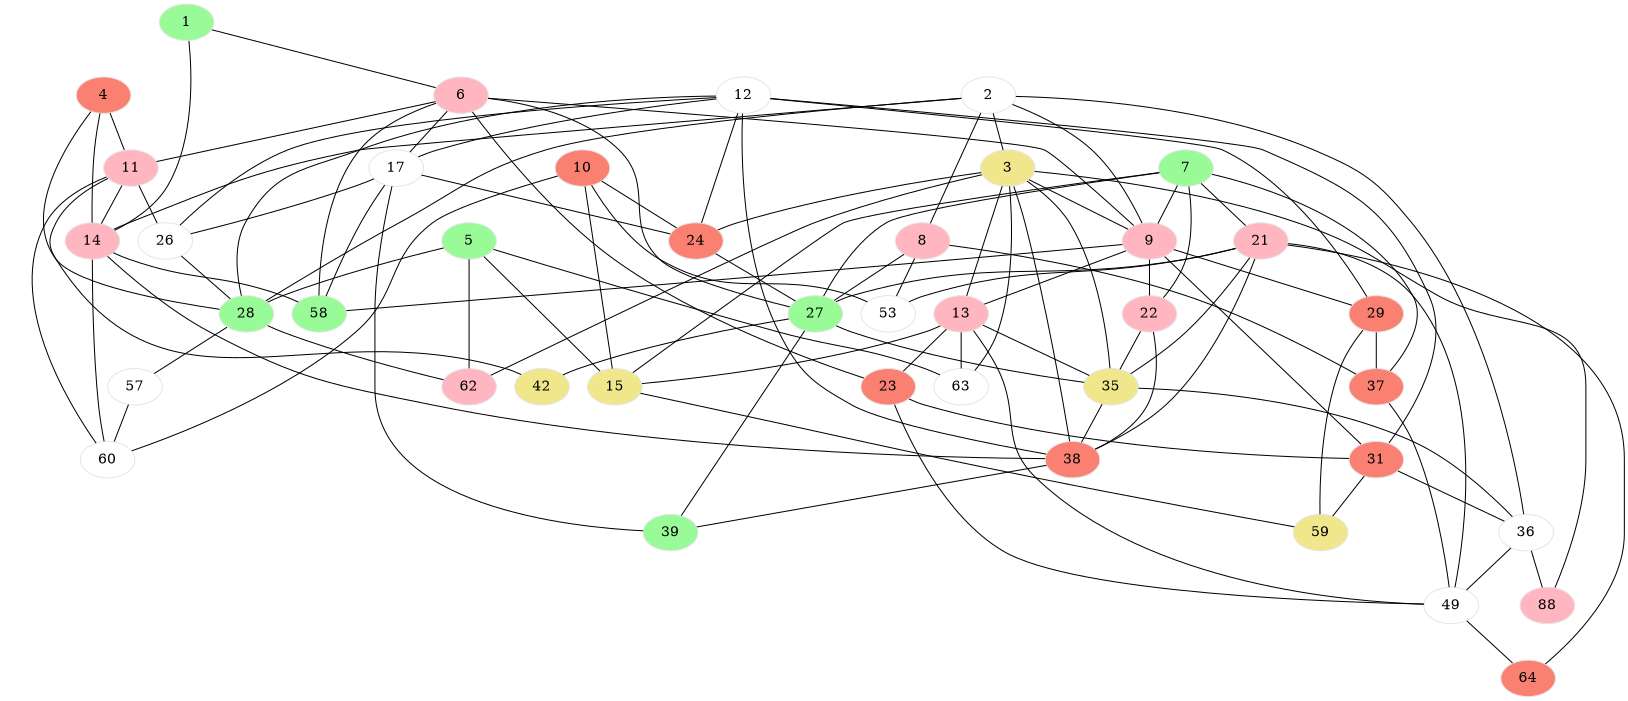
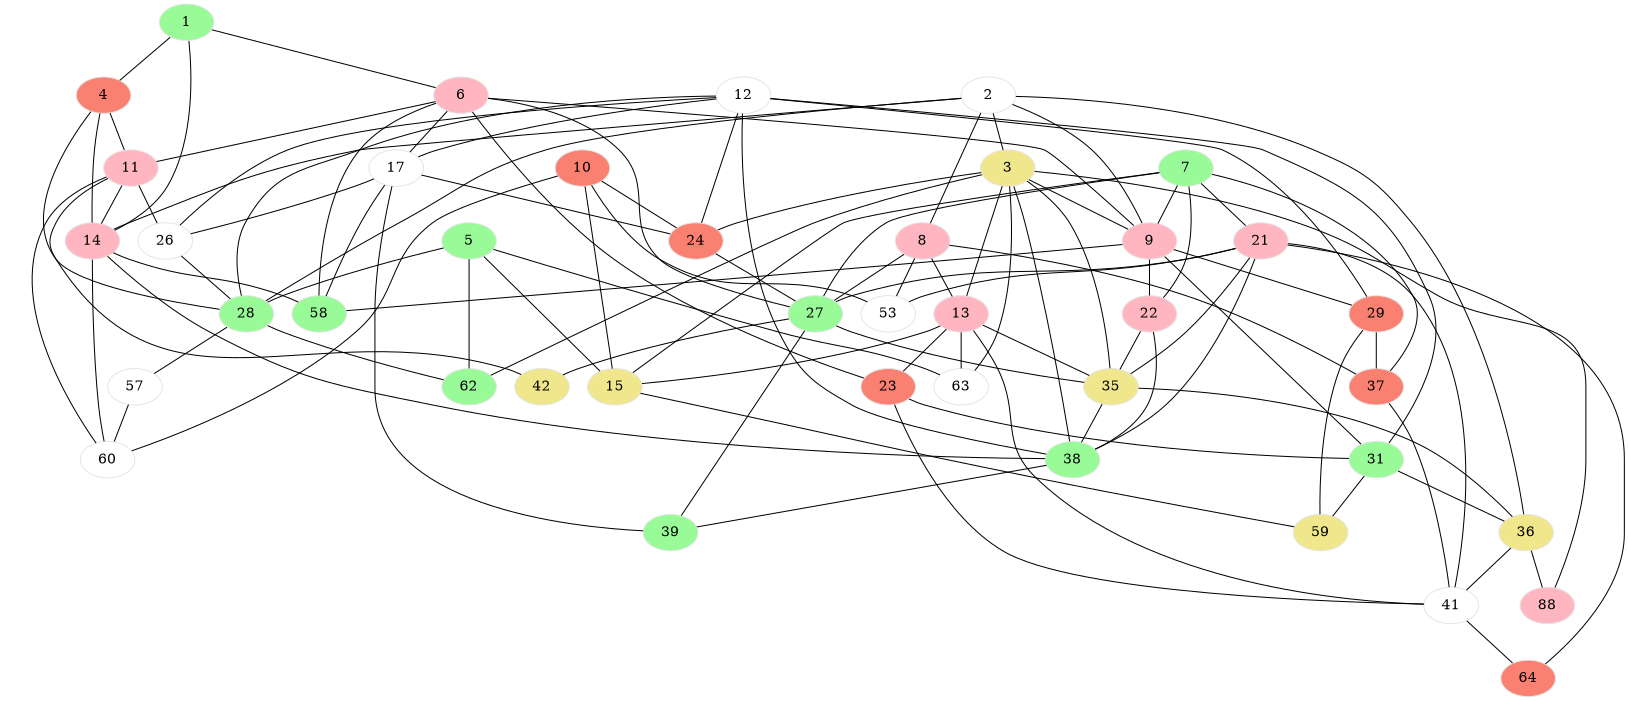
  graph {
    node [color=gray90 fillcolor=lightpink style=filled]
    4 [fillcolor=salmon super="+19"]
    14 [super="+25"]
    28 [fillcolor=palegreen super="+46"]
    11 [super="+33"]
    1 [fillcolor=palegreen]
    6 [super="+16"]
    9 [super="+65"]
    17 [fillcolor=white]
    23 [fillcolor=salmon]
    27 [fillcolor=palegreen super="+34"]
    58 [fillcolor=palegreen]
-   38 [fillcolor=salmon super="+52"]
+   38 [fillcolor=palegreen super="+52"]
    60 [fillcolor=white]
    3 [fillcolor=khaki super="+44"]
    13 [super="+40"]
    24 [fillcolor=salmon super="+45"]
    35 [fillcolor=khaki super="+43"]
    n18 [label=88]
-   62
+   62 [fillcolor=palegreen]
    63 [fillcolor=white]
    2 [fillcolor=white]
    8 [super="+18"]
-   36 [fillcolor=white super="+56"]
+   36 [fillcolor=khaki super="+56"]
    37 [fillcolor=salmon]
    53 [fillcolor=white]
    22 [super="+50"]
    29 [fillcolor=salmon super="+30"]
-   31 [fillcolor=salmon super="+54"]
+   31 [fillcolor=palegreen super="+54"]
    57 [fillcolor=white]
-   49 [fillcolor=white super="+61"]
+   49 [fillcolor=white super="+61" label=41]
    15 [fillcolor=khaki super="+55"]
    39 [fillcolor=palegreen]
    26 [fillcolor=white super="+51"]
    42 [fillcolor=khaki]
    59 [fillcolor=khaki]
    5 [fillcolor=palegreen]
    7 [fillcolor=palegreen super="+47"]
    21 [super="+41"]
    64 [fillcolor=salmon]
    10 [fillcolor=salmon super="+32"]
    12 [fillcolor=white super="+20"]
    4 -- 14
    4 -- 28
    4 -- 11
    14 -- 58
    14 -- 38
    14 -- 60
    28 -- 62
    28 -- 57
    11 -- 14
    11 -- 60
    11 -- 26
    11 -- 42
+   1 -- 4
    1 -- 14
    1 -- 6
    6 -- 11
    6 -- 9 [weight=2]
    6 -- 17
    6 -- 23
    6 -- 27
    6 -- 58
    9 -- 58
    9 -- 22
    9 -- 29
    9 -- 31
    17 -- 58
    17 -- 24
    17 -- 39
    17 -- 26
    23 -- 31
    23 -- 49
    27 -- 35
    27 -- 39
    27 -- 42
    38 -- 39
    3 -- 9
    3 -- 38
    3 -- 13
    3 -- 24 [weight=2]
    3 -- 35
    3 -- n18
    3 -- 62
    3 -- 63
    13 -- 23
    13 -- 35
    13 -- 63
    13 -- 49
    13 -- 15
    24 -- 27
    35 -- 38
    35 -- 36
    2 -- 14
    2 -- 28
    2 -- 9
    2 -- 3
    2 -- 8
    2 -- 36
    8 -- 27
-   9 -- 13
+   8 -- 13
    8 -- 37
    8 -- 53
    36 -- n18
    36 -- 49
    37 -- 49
    22 -- 38
    22 -- 35
    29 -- 37
    29 -- 59
    31 -- 36
    31 -- 59
    57 -- 60
    49 -- 64
    15 -- 59
    26 -- 28
    5 -- 28
    5 -- 62
    5 -- 63
    5 -- 15
    7 -- 9
    7 -- 27
    7 -- 37
    7 -- 22
    7 -- 15
    7 -- 21
    21 -- 27
    21 -- 38
    21 -- 35
    21 -- 53
    21 -- 49
    21 -- 64
    10 -- 60
    10 -- 24
    10 -- 53
    10 -- 15
    12 -- 28
    12 -- 17
    12 -- 38
    12 -- 24
    12 -- 29
    12 -- 31 [weight=2]
    12 -- 26
  }
